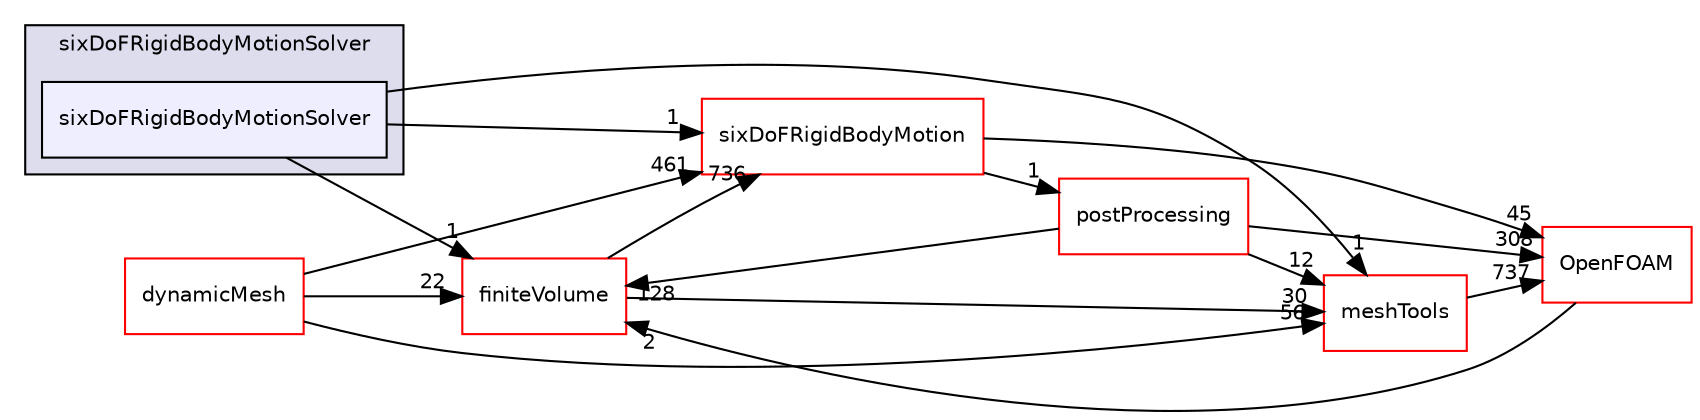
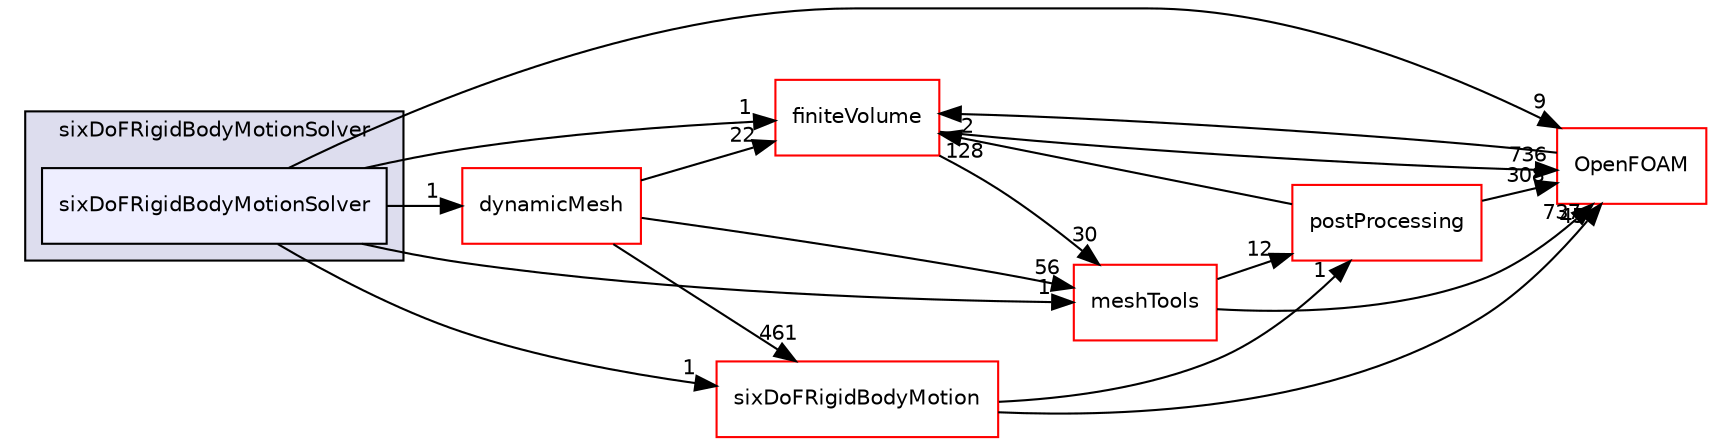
  digraph {
    compound=true
    rankdir=LR
    node [fontname=Helvetica fontsize=10 shape=box color=red]
    edge [headlabel=1 labeldistance=1.5 labelfontname=Helvetica labelfontsize=10]
    n1 [fillcolor="#eeeeff" label=sixDoFRigidBodyMotionSolver pencolor=black style=filled color=""]
    n2 [label=finiteVolume]
    n3 [label=meshTools]
    n4 [label=dynamicMesh]
    n5 [label=sixDoFRigidBodyMotion]
    n6 [label=OpenFOAM]
    n7 [label=postProcessing]
    subgraph cluster_1 {
      bgcolor="#ddddee"
      fontname=Helvetica
      fontsize=10
      label=sixDoFRigidBodyMotionSolver
      pencolor=black
      n1
    }
    n1 -> n2
    n1 -> n3
+   n1 -> n4
    n1 -> n5
+   n1 -> n6 [headlabel=9]
    n2 -> n3 [headlabel=30]
-   n2 -> n5 [headlabel=736]
+   n2 -> n6 [headlabel=736]
    n3 -> n6 [headlabel=737]
    n4 -> n2 [headlabel=22]
    n4 -> n3 [headlabel=56]
    n4 -> n5 [headlabel=461]
    n5 -> n6 [headlabel=45]
    n5 -> n7
    n6 -> n2 [headlabel=2]
    n7 -> n2 [headlabel=128]
-   n7 -> n3 [headlabel=12]
+   n3 -> n7 [headlabel=12]
    n7 -> n6 [headlabel=308]
  }
